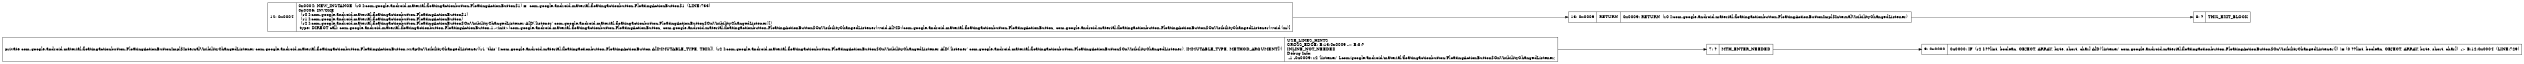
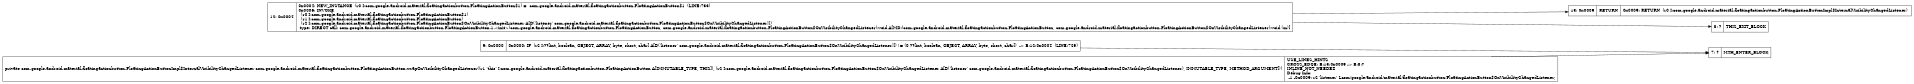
  digraph {
    rankdir=LR
    node [shape=record]
-   n1 [label="{7\:\ ?|MTH_ENTER_NEEDED\l}"]
+   n1 [label="{7\:\ ?|MTH_ENTER_BLOCK\l}"]
    n2 [label="{9\:\ 0x0000|0x0000: IF  (r2 I:??[int, boolean, OBJECT, ARRAY, byte, short, char] A[D('listener' com.google.android.material.floatingactionbutton.FloatingActionButton$OnVisibilityChangedListener)]) != (0 ??[int, boolean, OBJECT, ARRAY, byte, short, char])  \-\> B:12:0x0004  (LINE:729)\l}"]
    n3 [label="{12\:\ 0x0004|0x0004: NEW_INSTANCE  (r0 I:com.google.android.material.floatingactionbutton.FloatingActionButton$1) =  com.google.android.material.floatingactionbutton.FloatingActionButton$1  (LINE:733)\l0x0006: INVOKE  \l  (r0 I:com.google.android.material.floatingactionbutton.FloatingActionButton$1)\l  (r1 I:com.google.android.material.floatingactionbutton.FloatingActionButton)\l  (r2 I:com.google.android.material.floatingactionbutton.FloatingActionButton$OnVisibilityChangedListener A[D('listener' com.google.android.material.floatingactionbutton.FloatingActionButton$OnVisibilityChangedListener)])\l type: DIRECT call: com.google.android.material.floatingactionbutton.FloatingActionButton.1.\<init\>(com.google.android.material.floatingactionbutton.FloatingActionButton, com.google.android.material.floatingactionbutton.FloatingActionButton$OnVisibilityChangedListener):void A[MD:(com.google.android.material.floatingactionbutton.FloatingActionButton, com.google.android.material.floatingactionbutton.FloatingActionButton$OnVisibilityChangedListener):void (m)]\l}"]
    n4 [label="{13\:\ 0x0009|RETURN\l|0x0009: RETURN  (r0 I:com.google.android.material.floatingactionbutton.FloatingActionButtonImpl$InternalVisibilityChangedListener) \l}"]
    n5 [label="{8\:\ ?|THIS_EXIT_BLOCK\l}"]
    n6 [label="{private com.google.android.material.floatingactionbutton.FloatingActionButtonImpl$InternalVisibilityChangedListener com.google.android.material.floatingactionbutton.FloatingActionButton.wrapOnVisibilityChangedListener((r1 'this' I:com.google.android.material.floatingactionbutton.FloatingActionButton A[IMMUTABLE_TYPE, THIS]), (r2 I:com.google.android.material.floatingactionbutton.FloatingActionButton$OnVisibilityChangedListener A[D('listener' com.google.android.material.floatingactionbutton.FloatingActionButton$OnVisibilityChangedListener), IMMUTABLE_TYPE, METHOD_ARGUMENT]))  | USE_LINES_HINTS\lCROSS_EDGE: B:13:0x0009 \-\> B:8:?\lINLINE_NOT_NEEDED\lDebug Info:\l  \-1 \-0x0009: r2 'listener' Lcom\/google\/android\/material\/floatingactionbutton\/FloatingActionButton$OnVisibilityChangedListener;\l}"]
-   n1 -> n2
+   n2 -> n1
    n3 -> n4
-   n4 -> n5
+   n3 -> n5
    n6 -> n1
  }
